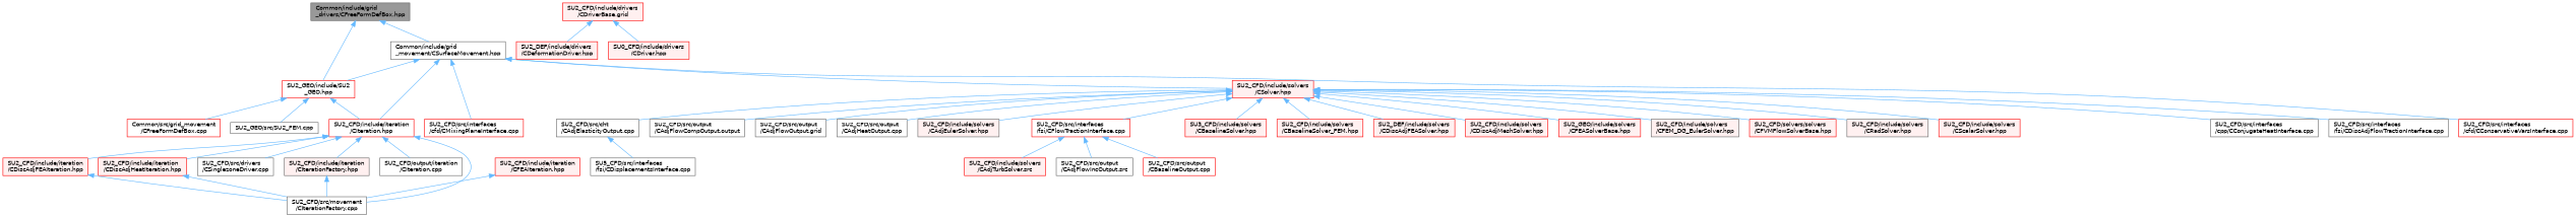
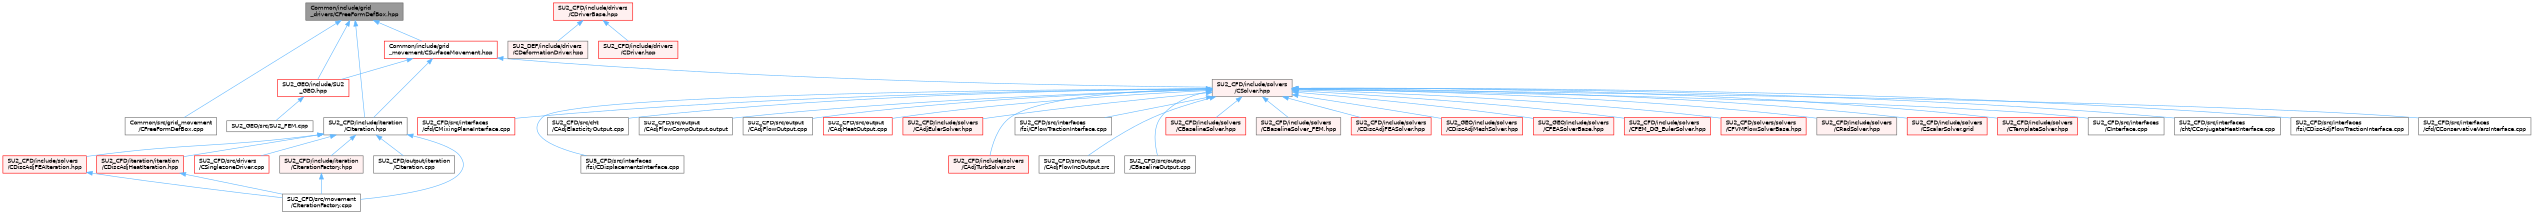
  digraph {
    node [color=grey40 fillcolor=white fontname=Helvetica fontsize=10 shape=box style=filled]
    edge [color=steelblue1 dir=back fontname=Helvetica fontsize=10 labelfontname=Helvetica labelfontsize=10 style=solid]
    n1 [color=gray40 fillcolor=grey60 fontcolor=black height=0.2 label="Common/include/grid\l_drivers/CFreeFormDefBox.hpp" width=0.4]
-   n2 [height=0.2 label="Common/include/grid\l_movement/CSurfaceMovement.hpp" width=0.4]
-   n3 [color=red height=0.2 label="SU2_CFD/include/iteration\l/CIteration.hpp" width=0.4]
+   n2 [color=red height=0.2 label="Common/include/grid\l_movement/CSurfaceMovement.hpp" width=0.4]
+   n3 [height=0.2 label="SU2_CFD/include/iteration\l/CIteration.hpp" width=0.4]
    n4 [color=red height=0.2 label="SU2_GEO/include/SU2\l_GEO.hpp" width=0.4]
-   n5 [color=red height=0.2 label="Common/src/grid_movement\l/CFreeFormDefBox.cpp" width=0.4]
-   n6 [color=red fillcolor="#FFF0F0" height=0.2 label="SU2_CFD/include/solvers\l/CSolver.hpp" width=0.4]
-   n7 [color=red fillcolor="#FFF0F0" height=0.2 label="SU2_CFD/include/iteration\l/CDiscAdjFEAIteration.hpp" width=0.4]
+   n5 [height=0.2 label="Common/src/grid_movement\l/CFreeFormDefBox.cpp" width=0.4]
+   n6 [fillcolor="#FFF0F0" height=0.2 label="SU2_CFD/include/solvers\l/CSolver.hpp" width=0.4]
+   n7 [color=red fillcolor="#FFF0F0" height=0.2 label="SU2_CFD/include/solvers\l/CDiscAdjFEAIteration.hpp" width=0.4]
    n8 [height=0.2 label="SU2_CFD/src/movement\l/CIterationFactory.cpp" width=0.4]
-   n9 [color=red fillcolor="#FFF0F0" height=0.2 label="SU2_CFD/include/iteration\l/CDiscAdjHeatIteration.hpp" width=0.4]
+   n9 [color=red fillcolor="#FFF0F0" height=0.2 label="SU2_CFD/iteration/iteration\l/CDiscAdjHeatIteration.hpp" width=0.4]
    n10 [fillcolor="#FFF0F0" height=0.2 label="SU2_CFD/include/iteration\l/CIterationFactory.hpp" width=0.4]
-   n11 [height=0.2 label="SU2_CFD/src/drivers\l/CSinglezoneDriver.cpp" width=0.4]
+   n11 [color=red height=0.2 label="SU2_CFD/src/drivers\l/CSinglezoneDriver.cpp" width=0.4]
    n12 [height=0.2 label="SU2_CFD/output/iteration\l/CIteration.cpp" width=0.4]
    n13 [height=0.2 label="SU2_GEO/src/SU2_FEM.cpp" width=0.4]
-   n14 [fillcolor="#FFF0F0" height=0.2 label="SU2_CFD/include/solvers\l/CAdjEulerSolver.hpp" width=0.4]
+   n14 [color=red fillcolor="#FFF0F0" height=0.2 label="SU2_CFD/include/solvers\l/CAdjEulerSolver.hpp" width=0.4]
    n15 [color=red fillcolor="#FFF0F0" height=0.2 label="SU2_CFD/include/solvers\l/CAdjTurbSolver.src" width=0.4]
-   n16 [color=red fillcolor="#FFF0F0" height=0.2 label="SU3_CFD/include/solvers\l/CBaselineSolver.hpp" width=0.4]
-   n17 [color=red fillcolor="#FFF0F0" height=0.2 label="SU2_CFD/include/solvers\l/CBaselineSolver_FEM.hpp" width=0.4]
-   n18 [color=red fillcolor="#FFF0F0" height=0.2 label="SU2_DEF/include/solvers\l/CDiscAdjFEASolver.hpp" width=0.4]
-   n19 [color=red fillcolor="#FFF0F0" height=0.2 label="SU2_CFD/include/solvers\l/CDiscAdjMeshSolver.hpp" width=0.4]
+   n16 [color=red fillcolor="#FFF0F0" height=0.2 label="SU2_CFD/include/solvers\l/CBaselineSolver.hpp" width=0.4]
+   n17 [fillcolor="#FFF0F0" height=0.2 label="SU2_CFD/include/solvers\l/CBaselineSolver_FEM.hpp" width=0.4]
+   n18 [color=red fillcolor="#FFF0F0" height=0.2 label="SU2_CFD/include/solvers\l/CDiscAdjFEASolver.hpp" width=0.4]
+   n19 [color=red fillcolor="#FFF0F0" height=0.2 label="SU2_GEO/include/solvers\l/CDiscAdjMeshSolver.hpp" width=0.4]
    n20 [color=red fillcolor="#FFF0F0" height=0.2 label="SU2_GEO/include/solvers\l/CFEASolverBase.hpp" width=0.4]
-   n21 [fillcolor="#FFF0F0" height=0.2 label="SU2_CFD/include/solvers\l/CFEM_DG_EulerSolver.hpp" width=0.4]
+   n21 [color=red fillcolor="#FFF0F0" height=0.2 label="SU2_CFD/include/solvers\l/CFEM_DG_EulerSolver.hpp" width=0.4]
    n22 [color=red fillcolor="#FFF0F0" height=0.2 label="SU2_CFD/solvers/solvers\l/CFVMFlowSolverBase.hpp" width=0.4]
    n23 [fillcolor="#FFF0F0" height=0.2 label="SU2_CFD/include/solvers\l/CRadSolver.hpp" width=0.4]
-   n24 [color=red fillcolor="#FFF0F0" height=0.2 label="SU2_CFD/include/solvers\l/CScalarSolver.hpp" width=0.4]
-   n27 [color=red height=0.2 label="SU2_CFD/src/interfaces\l/cfd/CConservativeVarsInterface.cpp" width=0.4]
+   n24 [color=red fillcolor="#FFF0F0" height=0.2 label="SU2_CFD/include/solvers\l/CScalarSolver.grid" width=0.4]
+   n25 [color=red fillcolor="#FFF0F0" height=0.2 label="SU2_CFD/include/solvers\l/CTemplateSolver.hpp" width=0.4]
+   n26 [height=0.2 label="SU2_CFD/src/interfaces\l/CInterface.cpp" width=0.4]
+   n27 [height=0.2 label="SU2_CFD/src/interfaces\l/cfd/CConservativeVarsInterface.cpp" width=0.4]
    n28 [color=red height=0.2 label="SU2_CFD/src/interfaces\l/cfd/CMixingPlaneInterface.cpp" width=0.4]
-   n29 [height=0.2 label="SU2_CFD/src/interfaces\l/cpp/CConjugateHeatInterface.cpp" width=0.4]
+   n29 [height=0.2 label="SU2_CFD/src/interfaces\l/cht/CConjugateHeatInterface.cpp" width=0.4]
    n30 [height=0.2 label="SU2_CFD/src/interfaces\l/fsi/CDiscAdjFlowTractionInterface.cpp" width=0.4]
    n31 [height=0.2 label="SU5_CFD/src/interfaces\l/fsi/CDisplacementsInterface.cpp" width=0.4]
-   n32 [color=red height=0.2 label="SU2_CFD/src/interfaces\l/fsi/CFlowTractionInterface.cpp" width=0.4]
+   n32 [height=0.2 label="SU2_CFD/src/interfaces\l/fsi/CFlowTractionInterface.cpp" width=0.4]
    n33 [height=0.2 label="SU2_CFD/src/cht\l/CAdjElasticityOutput.cpp" width=0.4]
    n34 [height=0.2 label="SU2_CFD/src/output\l/CAdjFlowCompOutput.output" width=0.4]
    n35 [height=0.2 label="SU2_CFD/src/output\l/CAdjFlowIncOutput.src" width=0.4]
-   n36 [height=0.2 label="SU2_CFD/src/output\l/CAdjFlowOutput.grid" width=0.4]
-   n37 [height=0.2 label="SU2_CFD/src/output\l/CAdjHeatOutput.cpp" width=0.4]
-   n38 [color=red height=0.2 label="SU2_CFD/src/output\l/CBaselineOutput.cpp" width=0.4]
-   n39 [color=red fillcolor="#FFF0F0" height=0.2 label="SU2_DEF/include/drivers\l/CDeformationDriver.hpp" width=0.4]
-   n40 [color=red fillcolor="#FFF0F0" height=0.2 label="SU2_CFD/include/iteration\l/CFEAIteration.hpp" width=0.4]
-   n41 [color=red fillcolor="#FFF0F0" height=0.2 label="SU0_CFD/include/drivers\l/CDriver.hpp" width=0.4]
-   n42 [color=red fillcolor="#FFF0F0" height=0.2 label="SU2_CFD/include/drivers\l/CDriverBase.grid" width=0.4]
+   n36 [height=0.2 label="SU2_CFD/src/output\l/CAdjFlowOutput.cpp" width=0.4]
+   n37 [color=red height=0.2 label="SU2_CFD/src/output\l/CAdjHeatOutput.cpp" width=0.4]
+   n38 [height=0.2 label="SU2_CFD/src/output\l/CBaselineOutput.cpp" width=0.4]
+   n39 [fillcolor="#FFF0F0" height=0.2 label="SU2_DEF/include/drivers\l/CDeformationDriver.hpp" width=0.4]
+   n41 [color=red fillcolor="#FFF0F0" height=0.2 label="SU2_CFD/include/drivers\l/CDriver.hpp" width=0.4]
+   n42 [color=red fillcolor="#FFF0F0" height=0.2 label="SU2_CFD/include/drivers\l/CDriverBase.hpp" width=0.4]
    n1 -> n2
-   n4 -> n3
+   n1 -> n3
    n1 -> n4
-   n4 -> n5
+   n1 -> n5
    n2 -> n3
    n2 -> n4
    n2 -> n6
    n3 -> n7
    n3 -> n8
    n3 -> n9
    n3 -> n10
    n3 -> n11
    n3 -> n12
    n4 -> n13
    n6 -> n14
-   n32 -> n15
+   n6 -> n15
    n6 -> n16
    n6 -> n17
    n6 -> n18
    n6 -> n19
    n6 -> n20
    n6 -> n21
    n6 -> n22
    n6 -> n23
    n6 -> n24
-   n2 -> n27
-   n2 -> n28
+   n6 -> n25
+   n6 -> n26
+   n6 -> n27
+   n6 -> n28
    n6 -> n29
    n6 -> n30
-   n33 -> n31
+   n6 -> n31
    n6 -> n32
    n6 -> n33
    n6 -> n34
-   n32 -> n35
+   n6 -> n35
    n6 -> n36
    n6 -> n37
-   n32 -> n38
+   n6 -> n38
    n7 -> n8
    n9 -> n8
    n10 -> n8
-   n40 -> n8
    n42 -> n39
    n42 -> n41
  }
